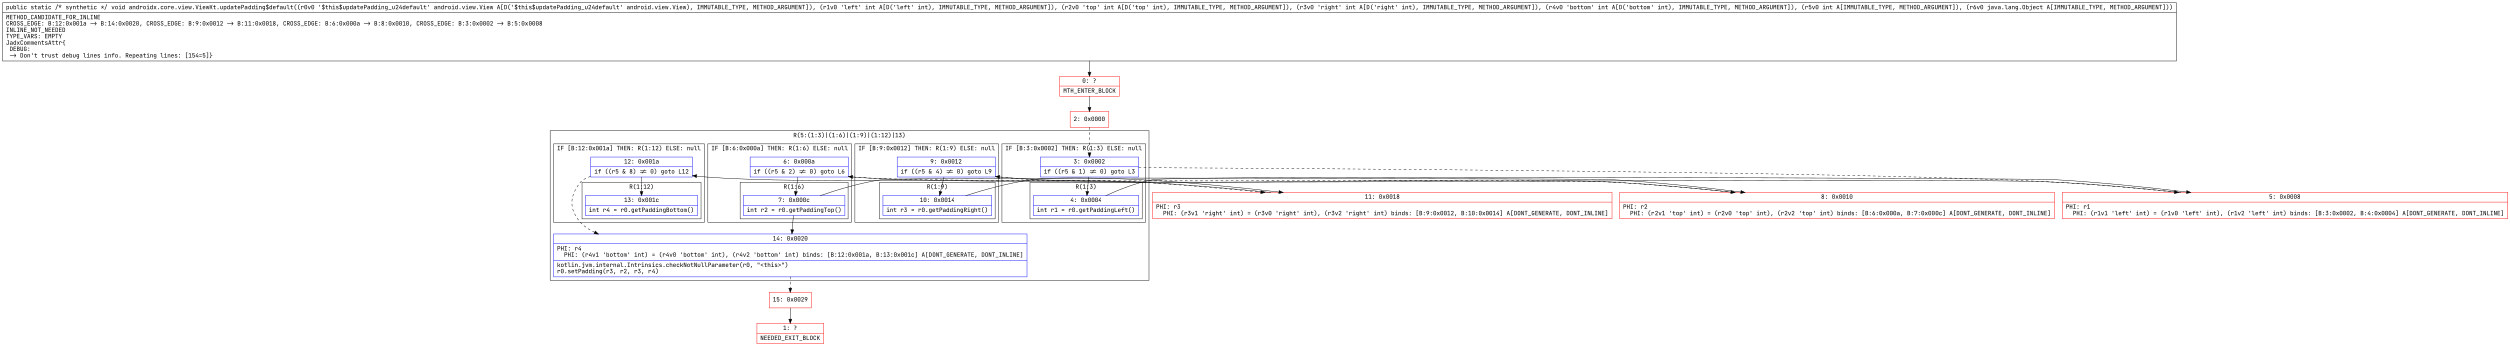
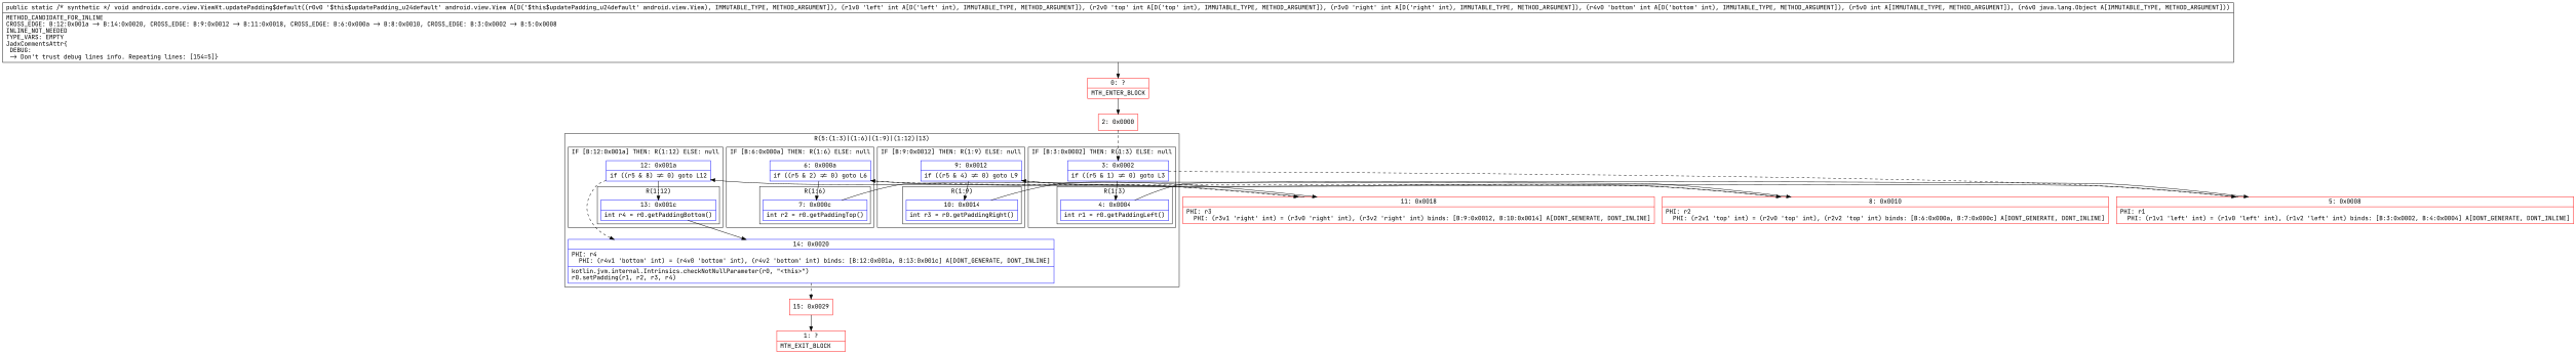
  digraph {
    fontname="JetBrains Mono"
    node [color=blue fontname="JetBrains Mono" shape=record]
    edge [fontname="JetBrains Mono"]
    n1 [label="{4\:\ 0x0004|int r1 = r0.getPaddingLeft()\l}"]
    n2 [label="{3\:\ 0x0002|if ((r5 & 1) != 0) goto L3\l}"]
    n3 [label="{7\:\ 0x000c|int r2 = r0.getPaddingTop()\l}"]
    n4 [label="{6\:\ 0x000a|if ((r5 & 2) != 0) goto L6\l}"]
    n5 [label="{10\:\ 0x0014|int r3 = r0.getPaddingRight()\l}"]
    n6 [label="{9\:\ 0x0012|if ((r5 & 4) != 0) goto L9\l}"]
    n7 [label="{13\:\ 0x001c|int r4 = r0.getPaddingBottom()\l}"]
    n8 [label="{12\:\ 0x001a|if ((r5 & 8) != 0) goto L12\l}"]
-   n9 [label="{14\:\ 0x0020|PHI: r4 \l  PHI: (r4v1 'bottom' int) = (r4v0 'bottom' int), (r4v2 'bottom' int) binds: [B:12:0x001a, B:13:0x001c] A[DONT_GENERATE, DONT_INLINE]\l|kotlin.jvm.internal.Intrinsics.checkNotNullParameter(r0, \"\<this\>\")\lr0.setPadding(r3, r2, r3, r4)\l}"]
+   n9 [label="{14\:\ 0x0020|PHI: r4 \l  PHI: (r4v1 'bottom' int) = (r4v0 'bottom' int), (r4v2 'bottom' int) binds: [B:12:0x001a, B:13:0x001c] A[DONT_GENERATE, DONT_INLINE]\l|kotlin.jvm.internal.Intrinsics.checkNotNullParameter(r0, \"\<this\>\")\lr0.setPadding(r1, r2, r3, r4)\l}"]
    n10 [color=red label="{5\:\ 0x0008|PHI: r1 \l  PHI: (r1v1 'left' int) = (r1v0 'left' int), (r1v2 'left' int) binds: [B:3:0x0002, B:4:0x0004] A[DONT_GENERATE, DONT_INLINE]\l}"]
    n11 [color=red label="{8\:\ 0x0010|PHI: r2 \l  PHI: (r2v1 'top' int) = (r2v0 'top' int), (r2v2 'top' int) binds: [B:6:0x000a, B:7:0x000c] A[DONT_GENERATE, DONT_INLINE]\l}"]
    n12 [color=red label="{11\:\ 0x0018|PHI: r3 \l  PHI: (r3v1 'right' int) = (r3v0 'right' int), (r3v2 'right' int) binds: [B:9:0x0012, B:10:0x0014] A[DONT_GENERATE, DONT_INLINE]\l}"]
    n13 [color=red label="{15\:\ 0x0029}"]
-   n14 [color=red label="{1\:\ ?|NEEDED_EXIT_BLOCK\l}"]
+   n14 [color=red label="{1\:\ ?|MTH_EXIT_BLOCK\l}"]
    n15 [color=red label="{0\:\ ?|MTH_ENTER_BLOCK\l}"]
    n16 [color=red label="{2\:\ 0x0000}"]
    n17 [label="{public static \/* synthetic *\/ void androidx.core.view.ViewKt.updatePadding$default((r0v0 '$this$updatePadding_u24default' android.view.View A[D('$this$updatePadding_u24default' android.view.View), IMMUTABLE_TYPE, METHOD_ARGUMENT]), (r1v0 'left' int A[D('left' int), IMMUTABLE_TYPE, METHOD_ARGUMENT]), (r2v0 'top' int A[D('top' int), IMMUTABLE_TYPE, METHOD_ARGUMENT]), (r3v0 'right' int A[D('right' int), IMMUTABLE_TYPE, METHOD_ARGUMENT]), (r4v0 'bottom' int A[D('bottom' int), IMMUTABLE_TYPE, METHOD_ARGUMENT]), (r5v0 int A[IMMUTABLE_TYPE, METHOD_ARGUMENT]), (r6v0 java.lang.Object A[IMMUTABLE_TYPE, METHOD_ARGUMENT]))  | METHOD_CANDIDATE_FOR_INLINE\lCROSS_EDGE: B:12:0x001a \-\> B:14:0x0020, CROSS_EDGE: B:9:0x0012 \-\> B:11:0x0018, CROSS_EDGE: B:6:0x000a \-\> B:8:0x0010, CROSS_EDGE: B:3:0x0002 \-\> B:5:0x0008\lINLINE_NOT_NEEDED\lTYPE_VARS: EMPTY\lJadxCommentsAttr\{\l DEBUG: \l \-\> Don't trust debug lines info. Repeating lines: [154=5]\}\l}" color=""]
    subgraph cluster_1 {
      label="R(5:(1:3)|(1:6)|(1:9)|(1:12)|13)"
      n9
      subgraph cluster_2 {
        label="IF [B:3:0x0002] THEN: R(1:3) ELSE: null"
        n2
        subgraph cluster_3 {
          label="R(1:3)"
          n1
        }
      }
      subgraph cluster_4 {
        label="IF [B:6:0x000a] THEN: R(1:6) ELSE: null"
        n4
        subgraph cluster_5 {
          label="R(1:6)"
          n3
        }
      }
      subgraph cluster_6 {
        label="IF [B:9:0x0012] THEN: R(1:9) ELSE: null"
        n6
        subgraph cluster_7 {
          label="R(1:9)"
          n5
        }
      }
      subgraph cluster_8 {
        label="IF [B:12:0x001a] THEN: R(1:12) ELSE: null"
        n8
        subgraph cluster_9 {
          label="R(1:12)"
          n7
        }
      }
    }
    n1 -> n10
    n2 -> n1
    n2 -> n10 [style=dashed]
    n3 -> n11
    n4 -> n3
    n4 -> n11 [style=dashed]
    n5 -> n12
    n6 -> n5
    n6 -> n12 [style=dashed]
-   n3 -> n9
+   n7 -> n9
    n8 -> n7
    n8 -> n9 [style=dashed]
    n9 -> n13 [style=dashed]
    n10 -> n4
    n11 -> n6
    n12 -> n8
    n13 -> n14
    n15 -> n16
    n16 -> n2 [style=dashed]
    n17 -> n15
  }
